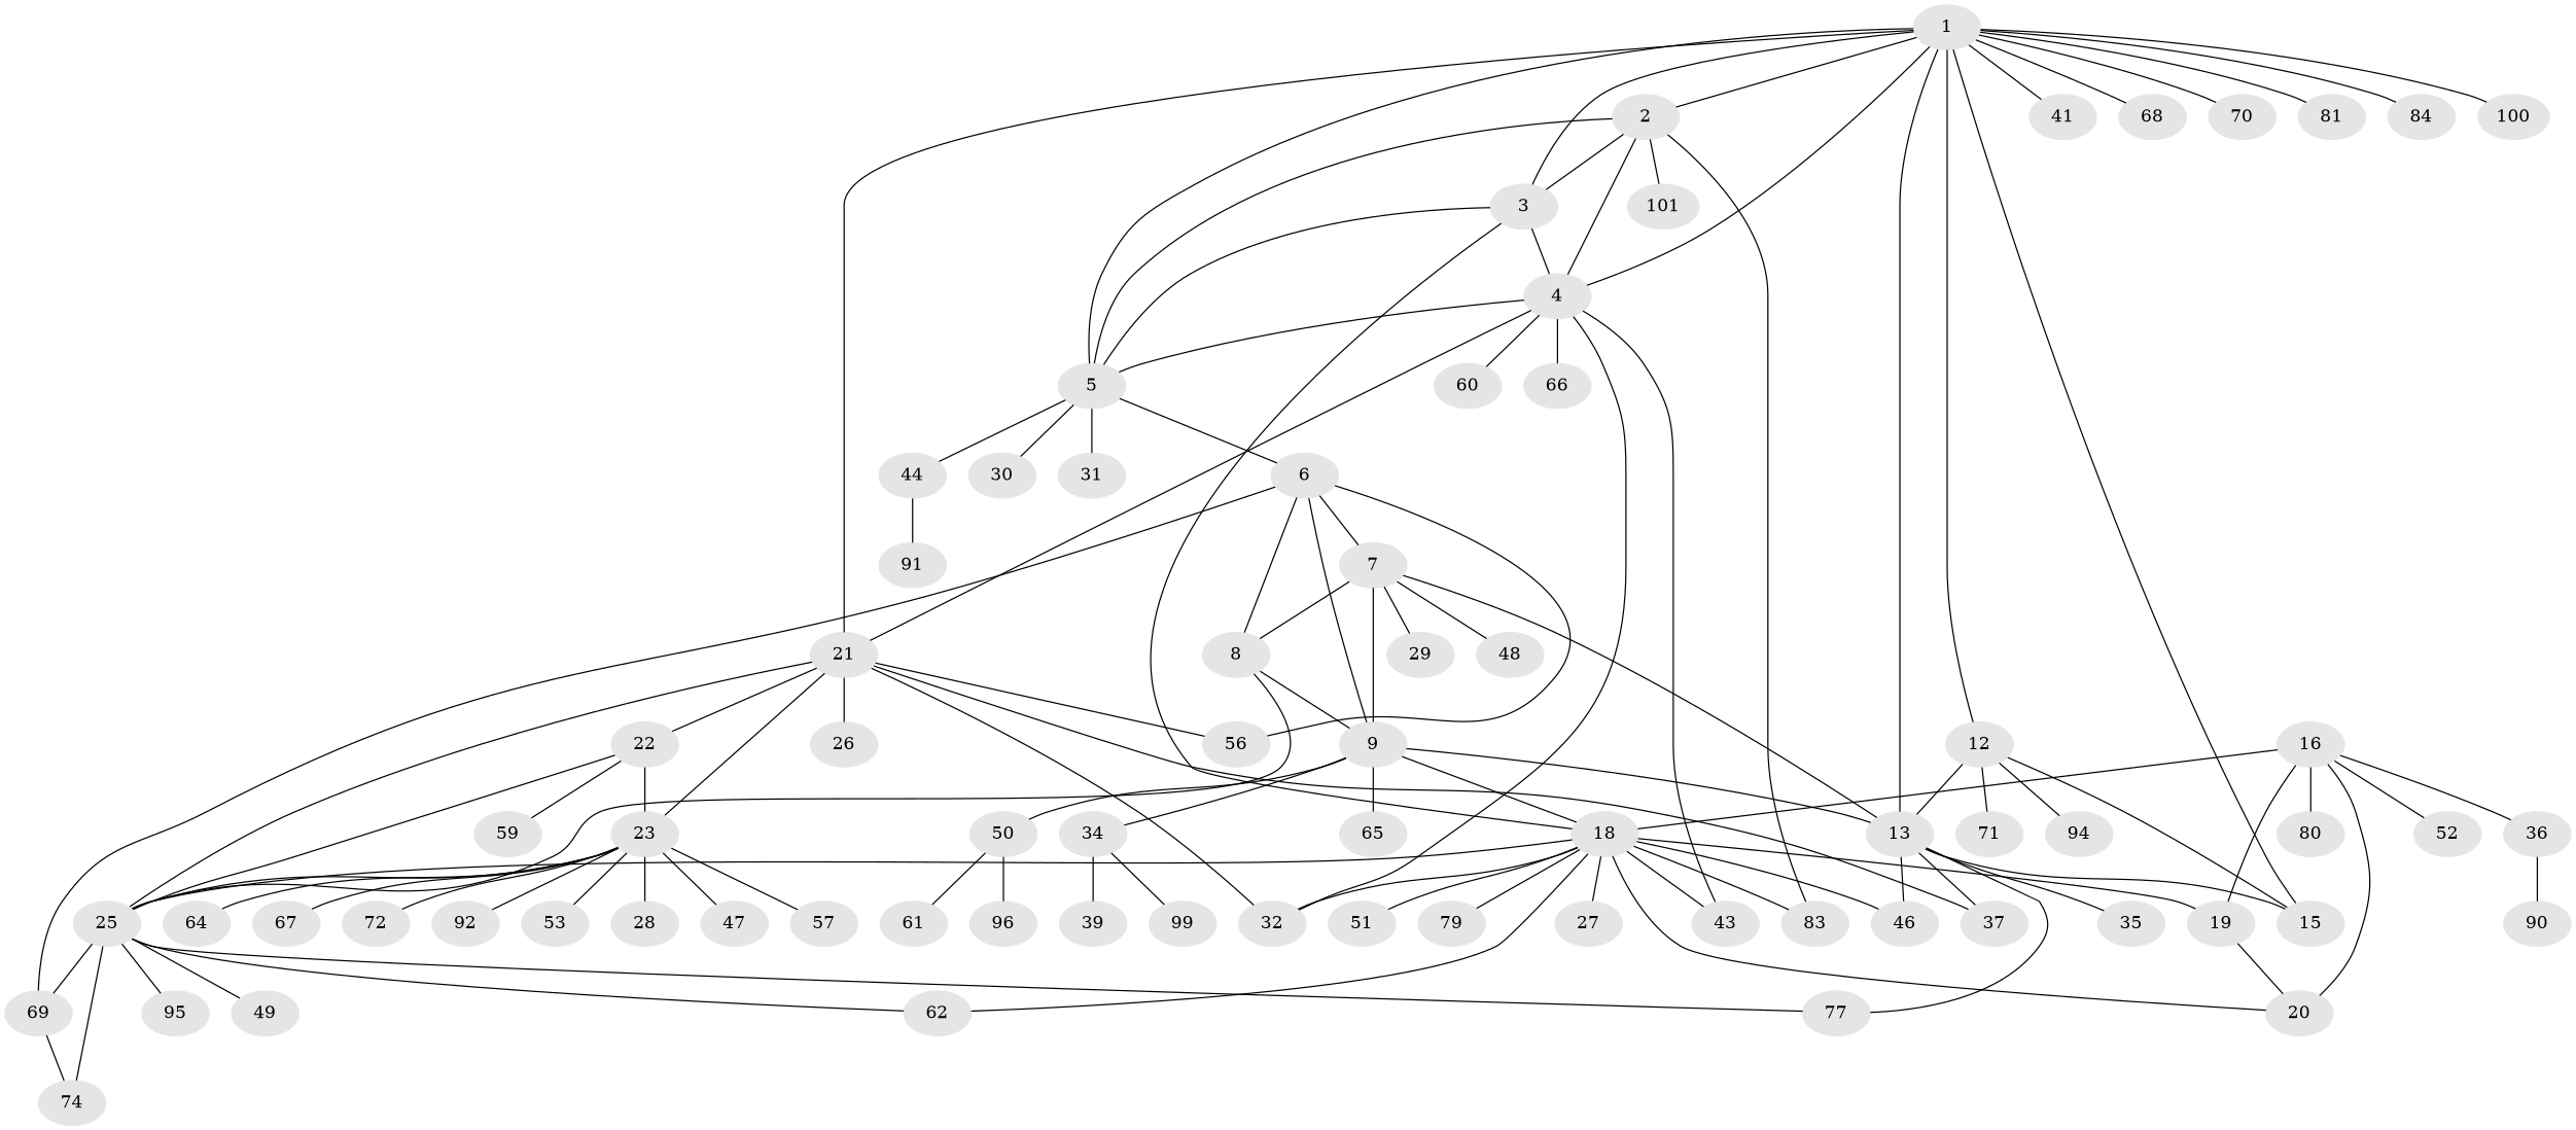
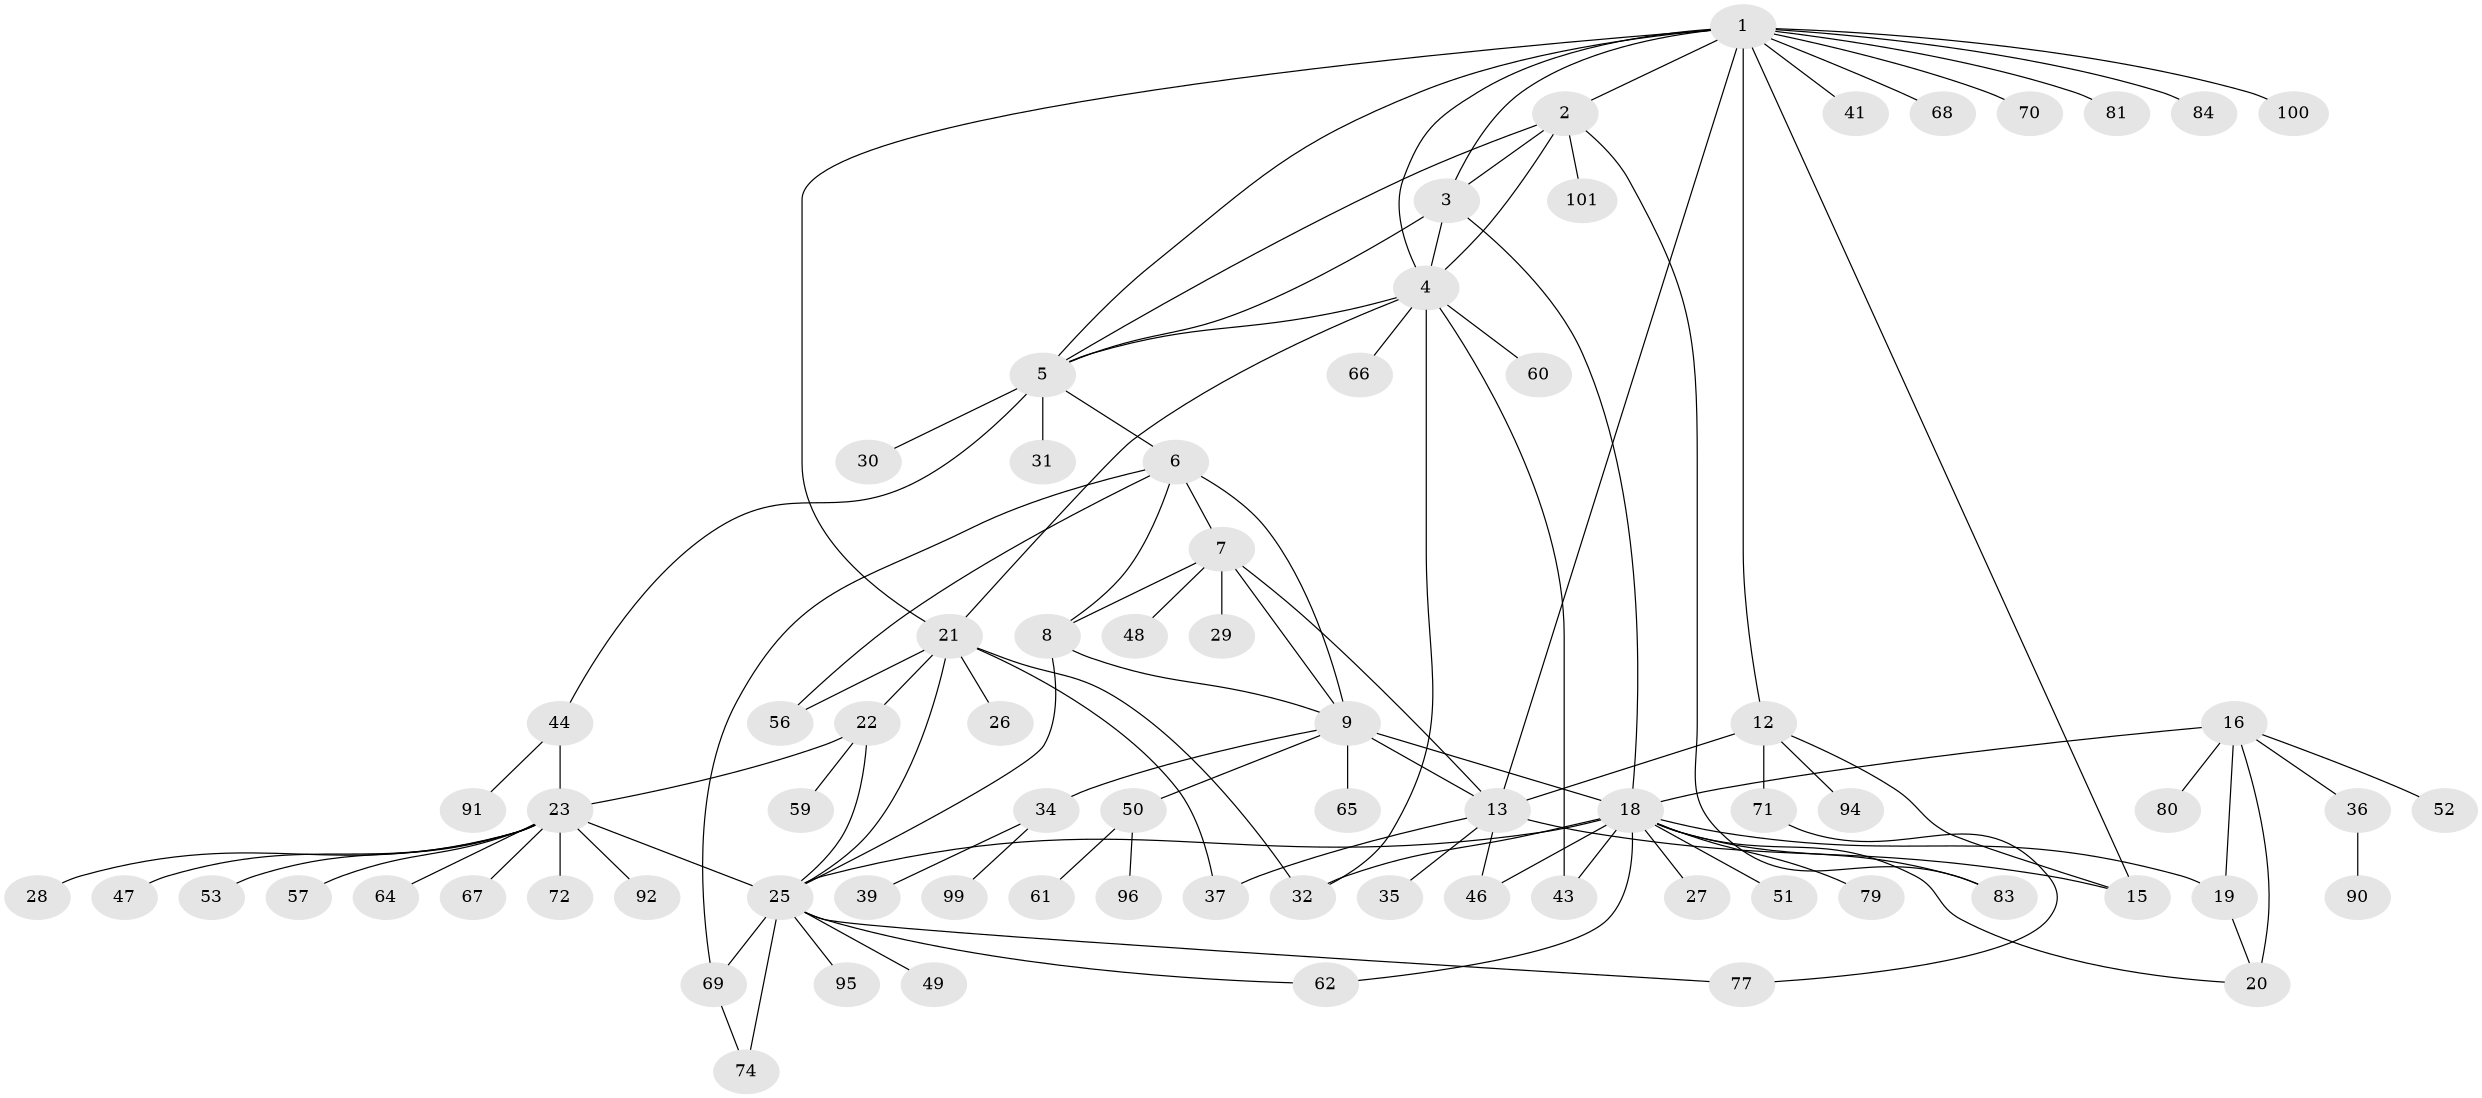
  graph {
    node [color=gray90 style=filled]
    1 [super="+11"]
    2 [super="+42"]
    3 [super="+97"]
    4 [super="+103"]
    5 [super="+55"]
    12 [super="+82"]
    13 [super="+14"]
    15
    21 [super="+88"]
    41 [super="+58"]
    68
    70
    81
    84 [super="+89"]
    100
    83
    101
    18 [super="+33"]
    32 [super="+45"]
    43 [super="+78"]
    60
    66
    6 [super="+10"]
    30
    31
    44 [super="+75"]
    71
    94
    35
    37
    46 [super="+86"]
    56
    25 [super="+102"]
    22
    23 [super="+24"]
    26 [super="+54"]
    19
    20 [super="+85"]
    27
    51
    62
    79
    7 [super="+98"]
    8
    9 [super="+40"]
    69 [super="+87"]
    91
    29
    48
    34 [super="+93"]
    50 [super="+63"]
    65
    74
    49
    77
    95
    39
    99
    61
    96
    16 [super="+17"]
    36 [super="+76"]
    52
    80
    90
    59
    28
    47
    53
    57
    64
    67
    72
    92
    1 -- 2
    1 -- 3
    1 -- 4
    1 -- 5
    1 -- 12
    1 -- 13 [weight=2]
    1 -- 15
    1 -- 21
    1 -- 41
    1 -- 68
    1 -- 70
    1 -- 81
    1 -- 84
    1 -- 100
    2 -- 3
    2 -- 4
    2 -- 5
    2 -- 83
    2 -- 101
    3 -- 4
    3 -- 5
    3 -- 18
    4 -- 5
    4 -- 21
    4 -- 32
    4 -- 43
    4 -- 60
    4 -- 66
    5 -- 6
    5 -- 30
    5 -- 31
    5 -- 44
    12 -- 13 [weight=2]
    12 -- 15
    12 -- 71
    12 -- 94
    13 -- 15 [weight=2]
    13 -- 35
    13 -- 37
    13 -- 46
    21 -- 32
    21 -- 37
    21 -- 56
    21 -- 25
    21 -- 22
-   21 -- 23 [weight=2]
+   44 -- 23 [weight=2]
    21 -- 26
    18 -- 83
    18 -- 32
    18 -- 43
    18 -- 46
    18 -- 25
    18 -- 19
    18 -- 20
    18 -- 27
    18 -- 51
    18 -- 62
    18 -- 79
    6 -- 56
    6 -- 7 [weight=2]
    6 -- 8 [weight=2]
    6 -- 9 [weight=2]
    6 -- 69
    44 -- 91
-   13 -- 77
+   71 -- 77
    25 -- 62
    25 -- 69
    25 -- 74
    25 -- 49
    25 -- 77
    25 -- 95
    22 -- 25
    22 -- 23 [weight=2]
    22 -- 59
    23 -- 25 [weight=2]
    23 -- 28
    23 -- 47
    23 -- 53
    23 -- 57
    23 -- 64
    23 -- 67
    23 -- 72
    23 -- 92
    19 -- 20
    7 -- 13
    7 -- 8
    7 -- 9
    7 -- 29
    7 -- 48
    8 -- 25
    8 -- 9
    9 -- 13
    9 -- 18
    9 -- 34
    9 -- 50
    9 -- 65
    69 -- 74
    34 -- 39
    34 -- 99
    50 -- 61
    50 -- 96
    16 -- 18 [weight=2]
    16 -- 19 [weight=2]
    16 -- 20 [weight=2]
    16 -- 36
    16 -- 52
    16 -- 80
    36 -- 90
  }
